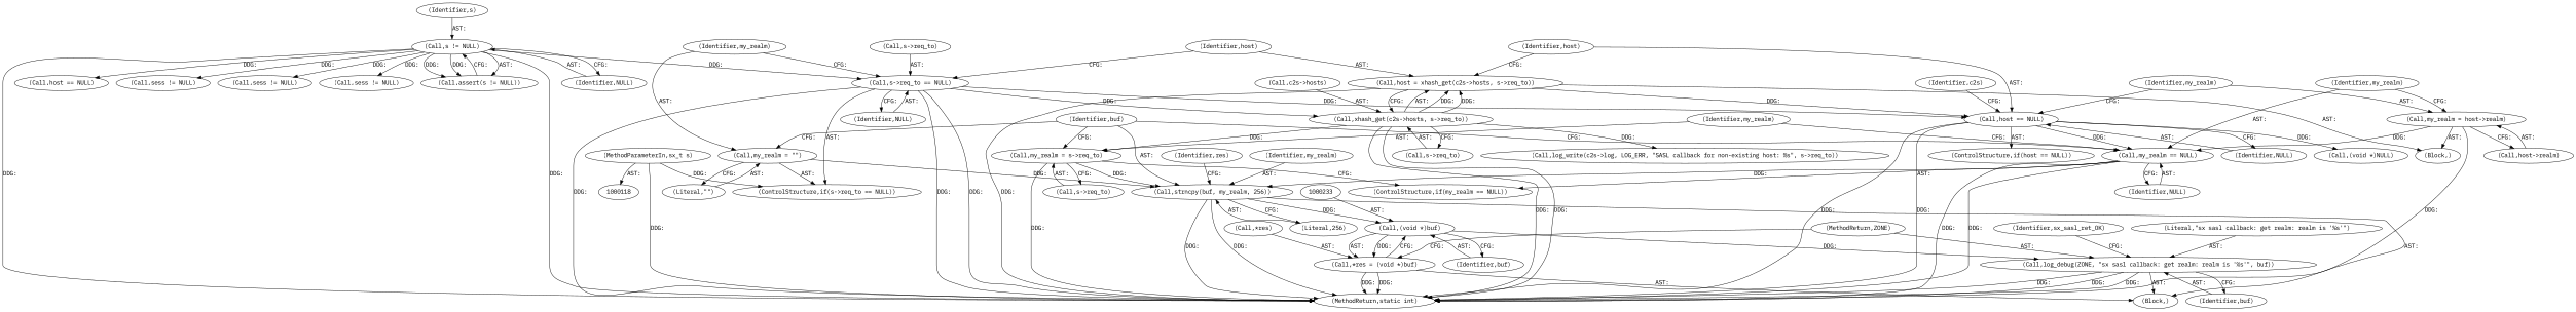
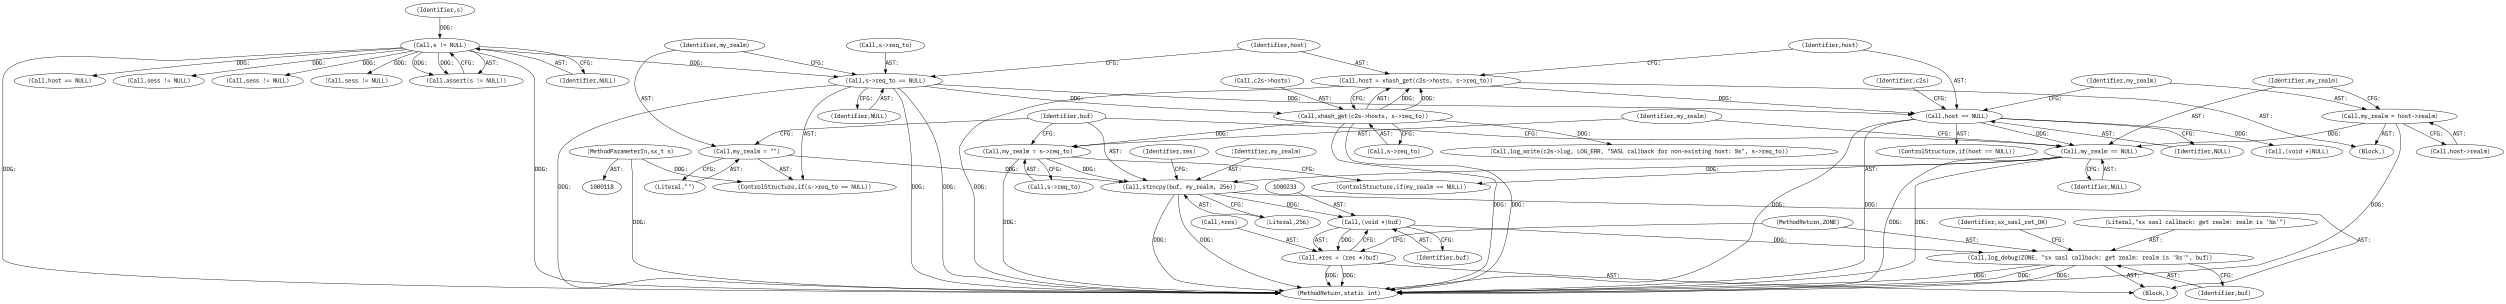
  digraph {
    fontname="IBM Plex Mono"
    node [fontname="IBM Plex Mono"]
    edge [fontname="IBM Plex Mono"]
    n1 [label="(Call,strncpy(buf, my_realm, 256))"]
    n2 [label="(Call,(void *)buf)"]
    n3 [label="(Literal,256)"]
    n4 [label="(Block,)"]
    n5 [label="(MethodReturn,static int)"]
-   n6 [label="(Call,*res = (void *)buf)"]
+   n6 [label="(Call,*res = (res *)buf)"]
    n7 [label="(Call,log_debug(ZONE, \"sx sasl callback: get realm: realm is '%s'\", buf))"]
    n8 [label="(Identifier,buf)"]
    n9 [label="(Call,my_realm = s->req_to)"]
    n10 [label="(Call,s->req_to)"]
    n11 [label="(ControlStructure,if(my_realm == NULL))"]
    n12 [label="(Call,xhash_get(c2s->hosts, s->req_to))"]
    n13 [label="(Call,host = xhash_get(c2s->hosts, s->req_to))"]
    n14 [label="(Call,log_write(c2s->log, LOG_ERR, \"SASL callback for non-existing host: %s\", s->req_to))"]
    n15 [label="(Call,s->req_to)"]
    n16 [label="(Call,host == NULL)"]
    n17 [label="(Block,)"]
    n18 [label="(Call,s->req_to == NULL)"]
    n19 [label="(Identifier,NULL)"]
    n20 [label="(ControlStructure,if(s->req_to == NULL))"]
    n21 [label="(Call,my_realm == NULL)"]
    n22 [label="(Identifier,NULL)"]
    n23 [label="(Call,(void *)NULL)"]
    n24 [label="(ControlStructure,if(host == NULL))"]
    n25 [label="(Call,s != NULL)"]
    n26 [label="(Identifier,NULL)"]
    n27 [label="(Call,assert(s != NULL))"]
    n28 [label="(Call,host == NULL)"]
    n29 [label="(Call,sess != NULL)"]
    n30 [label="(Call,sess != NULL)"]
    n31 [label="(Call,sess != NULL)"]
    n32 [label="(MethodParameterIn,sx_t s)"]
    1000118
    n34 [label="(Identifier,NULL)"]
    n35 [label="(Call,my_realm = host->realm)"]
    n36 [label="(Call,host->realm)"]
    n37 [label="(Call,my_realm = \"\")"]
    n38 [label="(Literal,\"\")"]
    n39 [label="(Identifier,buf)"]
    n40 [label="(Identifier,sx_sasl_ret_OK)"]
    n41 [label="(Identifier,my_realm)"]
    n42 [label="(Call,c2s->hosts)"]
    n43 [label="(Identifier,my_realm)"]
    n44 [label="(Identifier,my_realm)"]
    n45 [label="(Identifier,buf)"]
    n46 [label="(Identifier,host)"]
    n47 [label="(Identifier,res)"]
    n48 [label="(Literal,\"sx sasl callback: get realm: realm is '%s'\")"]
    n49 [label="(Identifier,c2s)"]
    n50 [label="(Identifier,my_realm)"]
    n51 [label="(Identifier,my_realm)"]
    n52 [label="(MethodReturn,ZONE)"]
    n53 [label="(Call,s->req_to)"]
    n54 [label="(Call,*res)"]
    n55 [label="(Identifier,s)"]
    n56 [label="(Identifier,host)"]
    1000233
    n1 -> n2 [label="DDG: "]
    n1 -> n3 [label="CFG: "]
    n1 -> n4 [label="AST: "]
    n1 -> n5 [label="DDG: "]
    n1 -> n5 [label="DDG: "]
    n2 -> n6 [label="AST: "]
    n2 -> n6 [label="DDG: "]
    n2 -> n7 [label="DDG: "]
    n2 -> n8 [label="CFG: "]
    n3 -> n1 [label="AST: "]
    n6 -> n2 [label="CFG: "]
    n6 -> n4 [label="AST: "]
    n6 -> n5 [label="DDG: "]
    n6 -> n5 [label="DDG: "]
    n7 -> n4 [label="AST: "]
    n7 -> n5 [label="DDG: "]
    n7 -> n5 [label="DDG: "]
    n7 -> n5 [label="DDG: "]
    n7 -> n39 [label="CFG: "]
    n8 -> n2 [label="AST: "]
    n9 -> n1 [label="DDG: "]
    n9 -> n5 [label="DDG: "]
    n9 -> n10 [label="CFG: "]
    n9 -> n11 [label="CFG: "]
    n10 -> n9 [label="AST: "]
    n12 -> n5 [label="DDG: "]
    n12 -> n5 [label="DDG: "]
    n12 -> n9 [label="DDG: "]
    n12 -> n13 [label="AST: "]
    n12 -> n13 [label="DDG: "]
    n12 -> n13 [label="DDG: "]
    n12 -> n14 [label="DDG: "]
    n12 -> n15 [label="CFG: "]
    n13 -> n5 [label="DDG: "]
    n13 -> n12 [label="CFG: "]
    n13 -> n16 [label="DDG: "]
    n13 -> n17 [label="AST: "]
    n15 -> n12 [label="AST: "]
    n16 -> n5 [label="DDG: "]
    n16 -> n5 [label="DDG: "]
    n16 -> n21 [label="DDG: "]
    n16 -> n22 [label="CFG: "]
    n16 -> n23 [label="DDG: "]
    n16 -> n24 [label="AST: "]
    n18 -> n5 [label="DDG: "]
    n18 -> n5 [label="DDG: "]
    n18 -> n5 [label="DDG: "]
    n18 -> n12 [label="DDG: "]
    n18 -> n16 [label="DDG: "]
    n18 -> n19 [label="CFG: "]
    n18 -> n20 [label="AST: "]
    n19 -> n18 [label="AST: "]
    n21 -> n1 [label="DDG: "]
    n21 -> n5 [label="DDG: "]
    n21 -> n5 [label="DDG: "]
    n21 -> n11 [label="AST: "]
    n21 -> n34 [label="CFG: "]
    n22 -> n16 [label="AST: "]
    n25 -> n5 [label="DDG: "]
    n25 -> n5 [label="DDG: "]
    n25 -> n18 [label="DDG: "]
    n25 -> n26 [label="CFG: "]
    n25 -> n27 [label="AST: "]
    n25 -> n27 [label="DDG: "]
    n25 -> n27 [label="DDG: "]
    n25 -> n28 [label="DDG: "]
    n25 -> n29 [label="DDG: "]
    n25 -> n30 [label="DDG: "]
    n25 -> n31 [label="DDG: "]
    n26 -> n25 [label="AST: "]
    n27 -> n25 [label="CFG: "]
    n32 -> n5 [label="DDG: "]
    n32 -> n20 [label="DDG: "]
    n32 -> 1000118 [label="AST: "]
    n34 -> n21 [label="AST: "]
    n35 -> n5 [label="DDG: "]
    n35 -> n17 [label="AST: "]
    n35 -> n21 [label="DDG: "]
    n35 -> n36 [label="CFG: "]
    n36 -> n35 [label="AST: "]
    n37 -> n1 [label="DDG: "]
    n37 -> n20 [label="AST: "]
    n37 -> n38 [label="CFG: "]
    n38 -> n37 [label="AST: "]
    n39 -> n7 [label="AST: "]
    n40 -> n7 [label="CFG: "]
    n41 -> n16 [label="CFG: "]
    n41 -> n35 [label="AST: "]
    n42 -> n12 [label="AST: "]
    n43 -> n21 [label="AST: "]
    n43 -> n35 [label="CFG: "]
    n44 -> n9 [label="AST: "]
    n44 -> n21 [label="CFG: "]
    n45 -> n1 [label="AST: "]
    n45 -> n9 [label="CFG: "]
    n45 -> n21 [label="CFG: "]
    n45 -> n37 [label="CFG: "]
    n46 -> n13 [label="AST: "]
    n46 -> n18 [label="CFG: "]
    n47 -> n1 [label="CFG: "]
    n48 -> n7 [label="AST: "]
    n49 -> n16 [label="CFG: "]
    n50 -> n18 [label="CFG: "]
    n50 -> n37 [label="AST: "]
    n51 -> n1 [label="AST: "]
    n52 -> n6 [label="CFG: "]
    n52 -> n7 [label="AST: "]
    n53 -> n18 [label="AST: "]
    n54 -> n6 [label="AST: "]
-   n55 -> n25 [label="AST: "]
+   n55 -> n25 [label="DDG: "]
    n56 -> n13 [label="CFG: "]
    n56 -> n16 [label="AST: "]
    1000233 -> n2 [label="AST: "]
  }
